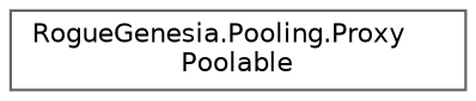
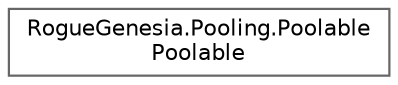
  digraph {
    rankdir=LR
-   n1 [color=grey40 fillcolor=white fontname=Helvetica fontsize=10 height=0.2 label="RogueGenesia.Pooling.Proxy\lPoolable" shape=box style=filled width=0.4]
+   n1 [color=grey40 fillcolor=white fontname=Helvetica fontsize=10 height=0.2 label="RogueGenesia.Pooling.Poolable\lPoolable" shape=box style=filled width=0.4]
  }
